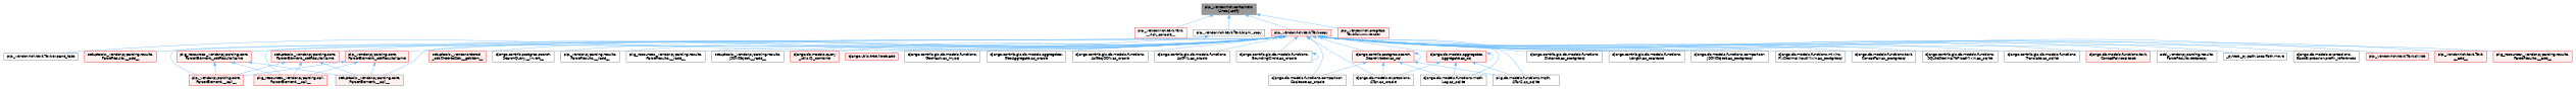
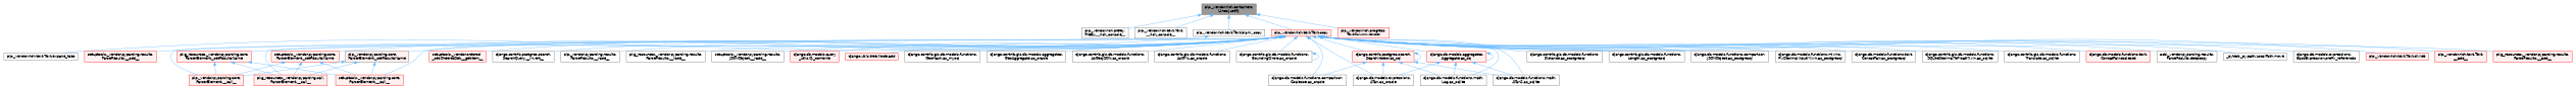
  digraph {
    rankdir=TB
    node [color=grey40 fillcolor=white fontname=Helvetica fontsize=10 shape=box style=filled]
    edge [color=steelblue1 dir=back fontname=Helvetica fontsize=10 labelfontname=Helvetica labelfontsize=10 style=solid]
    n1 [color=gray40 fillcolor=grey60 fontcolor=black height=0.2 label="pip._vendor.rich.containers.\lLines.justify" width=0.4]
-   n3 [color=red height=0.2 label="pip._vendor.rich.text.Text.\l__rich_console__" width=0.4]
+   n2 [height=0.2 label="pip._vendor.rich.pretty.\lPretty.__rich_console__" width=0.4]
+   n3 [height=0.2 label="pip._vendor.rich.text.Text.\l__rich_console__" width=0.4]
    n4 [height=0.2 label="pip._vendor.rich.text.Text.blank_copy" width=0.4]
    n5 [color=red fillcolor="#FFF0F0" height=0.2 label="pip._vendor.rich.text.Text.copy" width=0.4]
    n6 [color=red fillcolor="#FFF0F0" height=0.2 label="pip._vendor.rich.progress.\lTextColumn.render" width=0.4]
    n7 [height=0.2 label="pip._vendor.rich.text.Text.expand_tabs" width=0.4]
    n8 [color=red fillcolor="#FFF0F0" height=0.2 label="pip._vendor.rich.text.Text.divide" width=0.4]
    n9 [color=red fillcolor="#FFF0F0" height=0.2 label="pip._vendor.rich.text.Text.\l__add__" width=0.4]
    n10 [color=red fillcolor="#FFF0F0" height=0.2 label="pkg_resources._vendor.pyparsing.results.\lParseResults.__add__" width=0.4]
    n11 [color=red fillcolor="#FFF0F0" height=0.2 label="setuptools._vendor.pyparsing.results.\lParseResults.__add__" width=0.4]
    n12 [color=red fillcolor="#FFF0F0" height=0.2 label="pip._vendor.pyparsing.core.\lParserElement.__call__" width=0.4]
    n13 [color=red fillcolor="#FFF0F0" height=0.2 label="pkg_resources._vendor.pyparsing.call.\lParserElement.__call__" width=0.4]
-   n14 [fillcolor="#FFF0F0" height=0.2 label="setuptools._vendor.pyparsing.core.\lParserElement.__call__" width=0.4]
+   n14 [color=red fillcolor="#FFF0F0" height=0.2 label="setuptools._vendor.pyparsing.core.\lParserElement.__call__" width=0.4]
    n15 [color=red fillcolor="#FFF0F0" height=0.2 label="setuptools._vendor.ordered\l_set.OrderedSet.__getitem__" width=0.4]
    n16 [height=0.2 label="django.contrib.postgres.search.\lSearchQuery.__invert__" width=0.4]
    n17 [height=0.2 label="pip._vendor.pyparsing.results.\lParseResults.__radd__" width=0.4]
    n18 [height=0.2 label="pkg_resources._vendor.pyparsing.results.\lParseResults.__radd__" width=0.4]
    n19 [height=0.2 label="setuptools._vendor.pyparsing.results.\lJSONObject.__radd__" width=0.4]
    n20 [color=red fillcolor="#FFF0F0" height=0.2 label="django.db.models.query\l_utils.Q._combine" width=0.4]
-   n21 [color=red fillcolor="#FFF0F0" height=0.2 label="pip._vendor.pyparsing.core.\lParserElement._setResultsName" width=0.4]
+   n21 [fillcolor="#FFF0F0" height=0.2 label="pip._vendor.pyparsing.core.\lParserElement._setResultsName" width=0.4]
    n22 [color=red fillcolor="#FFF0F0" height=0.2 label="pkg_resources._vendor.pyparsing.core.\lParserElement._setResultsName" width=0.4]
    n23 [color=red fillcolor="#FFF0F0" height=0.2 label="setuptools._vendor.pyparsing.core.\lParserElement._setResultsName" width=0.4]
    n24 [color=red fillcolor="#FFF0F0" height=0.2 label="django.utils.tree.Node.add" width=0.4]
    n25 [height=0.2 label="django.contrib.gis.db.models.functions.\lGeoHash.as_mysql" width=0.4]
    n26 [height=0.2 label="django.contrib.gis.db.models.aggregates.\lGeoAggregate.as_oracle" width=0.4]
    n27 [height=0.2 label="django.contrib.gis.db.models.functions.\lAsGeoJSON.as_oracle" width=0.4]
    n28 [height=0.2 label="django.contrib.gis.db.models.functions.\lAsGML.as_oracle" width=0.4]
    n29 [height=0.2 label="django.contrib.gis.db.models.functions.\lBoundingCircle.as_oracle" width=0.4]
    n30 [height=0.2 label="django.db.models.expressions.\lATan.as_oracle" width=0.4]
    n31 [height=0.2 label="django.db.models.functions.comparison.\lCoalesce.as_oracle" width=0.4]
    n32 [height=0.2 label="django.contrib.gis.db.models.functions.\lDistance.as_postgresql" width=0.4]
-   n33 [height=0.2 label="django.contrib.gis.db.models.functions.\lLength.as_coalesce" width=0.4]
+   n33 [height=0.2 label="django.contrib.gis.db.models.functions.\lLength.as_postgresql" width=0.4]
    n34 [height=0.2 label="django.db.models.functions.comparison.\lJSONObject.as_postgresql" width=0.4]
    n35 [height=0.2 label="django.db.models.functions.mixins.\lFixDecimalInputMixin.as_postgresql" width=0.4]
    n36 [height=0.2 label="django.db.models.functions.text.\lConcatPair.as_postgresql" width=0.4]
    n37 [color=red fillcolor="#FFF0F0" height=0.2 label="django.contrib.postgres.search.\lSearchVector.as_sql" width=0.4]
-   n38 [height=0.2 label="pkg.db.models.functions.math.\lATan2.as_sqlite" width=0.4]
+   n38 [height=0.2 label="django.db.models.functions.math.\lATan2.as_sqlite" width=0.4]
    n39 [height=0.2 label="django.db.models.functions.math.\lLog.as_sqlite" width=0.4]
    n40 [color=red fillcolor="#FFF0F0" height=0.2 label="django.db.models.aggregates.\lAggregate.as_sql" width=0.4]
    n41 [height=0.2 label="django.contrib.gis.db.models.functions.\lSQLiteDecimalToFloatMixin.as_sqlite" width=0.4]
    n42 [height=0.2 label="django.contrib.gis.db.models.functions.\lTranslate.as_sqlite" width=0.4]
    n43 [color=red fillcolor="#FFF0F0" height=0.2 label="django.db.models.functions.text.\lConcatPair.coalesce" width=0.4]
    n44 [height=0.2 label="add._vendor.pyparsing.results.\lParseResults.deepcopy" width=0.4]
    n45 [height=0.2 label="_pytest._py.path.LocalPath.move" width=0.4]
    n46 [height=0.2 label="django.db.models.expressions.\lBaseExpression.prefix_references" width=0.4]
+   n1 -> n2
    n1 -> n3
    n1 -> n4
    n1 -> n5
    n1 -> n6
    n4 -> n7
    n5 -> n8
    n5 -> n9
    n5 -> n10
    n5 -> n11
    n5 -> n12
    n5 -> n13
    n5 -> n14
    n5 -> n15
    n5 -> n16
    n5 -> n17
    n5 -> n18
    n5 -> n19
    n5 -> n20
    n5 -> n21
    n5 -> n22
    n5 -> n23
    n5 -> n24
    n5 -> n25
    n5 -> n26
    n5 -> n27
    n5 -> n28
    n5 -> n29
    n5 -> n30
    n5 -> n31
    n5 -> n32
    n5 -> n33
    n5 -> n34
    n5 -> n35
    n5 -> n36
    n5 -> n37
    n5 -> n38
    n5 -> n39
    n5 -> n40
    n5 -> n41
    n5 -> n42
    n5 -> n43
    n5 -> n44
    n5 -> n45
    n5 -> n46
    n21 -> n12
    n21 -> n13
    n21 -> n14
    n22 -> n12
    n22 -> n13
    n22 -> n14
    n23 -> n12
    n23 -> n13
    n23 -> n14
    n29 -> n29
    n37 -> n30
    n37 -> n31
    n37 -> n37
    n37 -> n38
    n37 -> n39
    n40 -> n30
    n40 -> n38
    n40 -> n39
    n40 -> n40
  }
